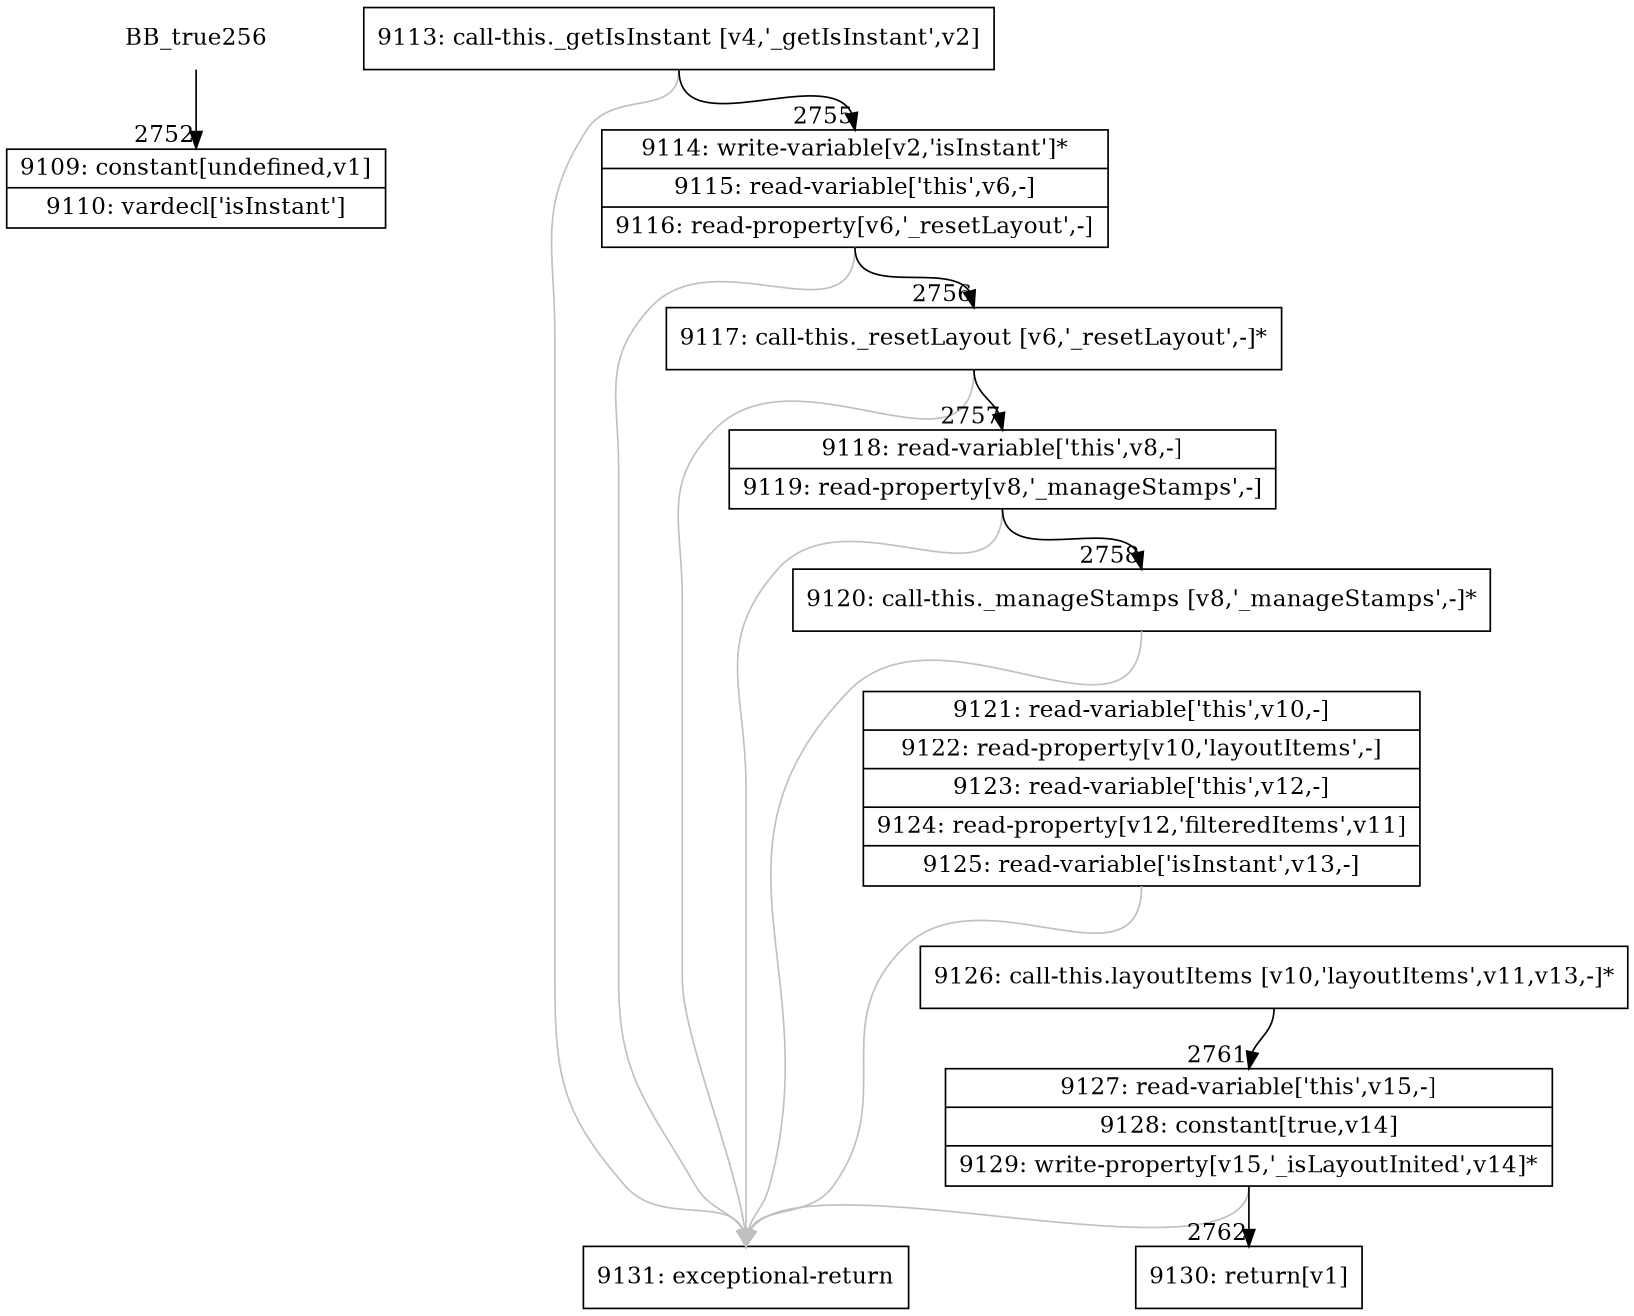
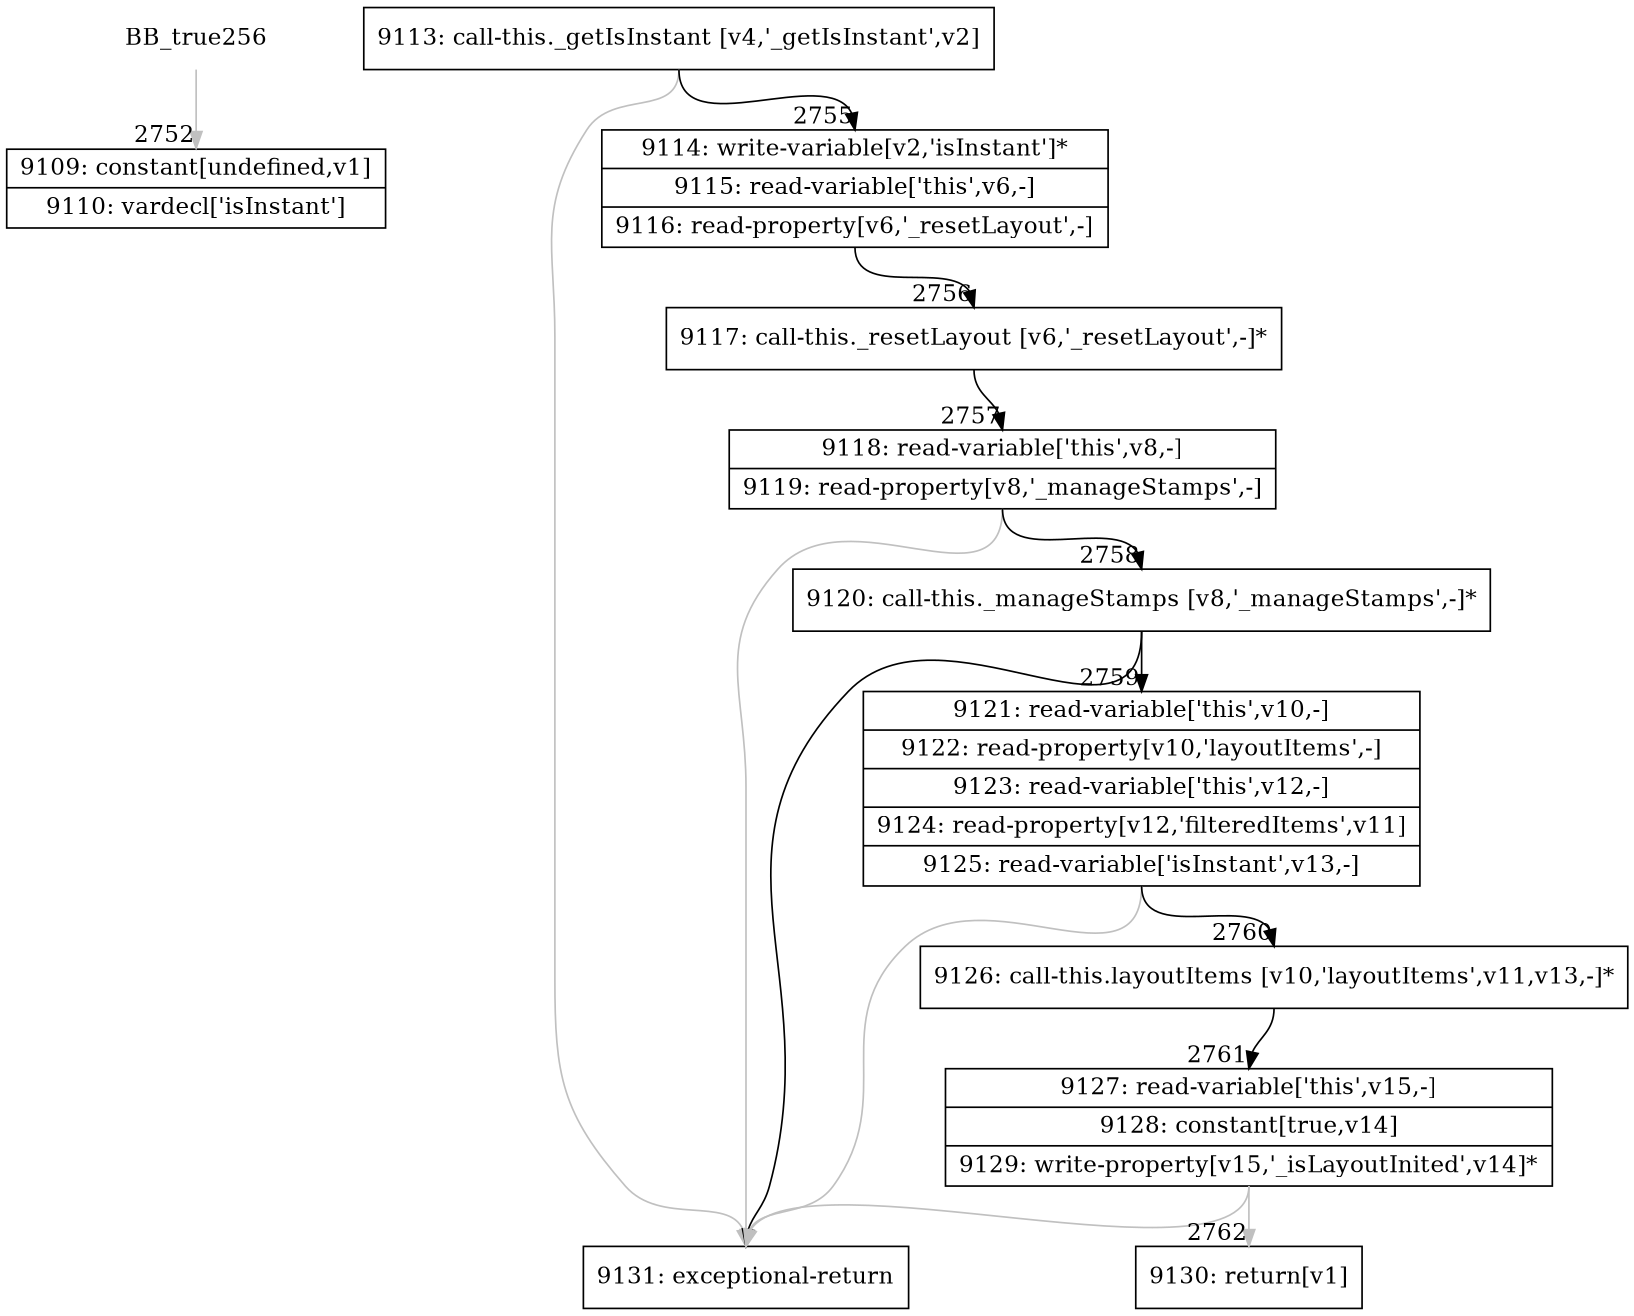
  digraph {
    rankdir=TD
    node [shape=record]
    edge [headport=n tailport=s]
    n1 [label=BB_true256 shape=none]
    n2 [label="{9109: constant[undefined,v1]|9110: vardecl['isInstant']}"]
    n3 [label="{9113: call-this._getIsInstant [v4,'_getIsInstant',v2]}"]
    n4 [label="{9131: exceptional-return}"]
    n5 [label="{9114: write-variable[v2,'isInstant']*|9115: read-variable['this',v6,-]|9116: read-property[v6,'_resetLayout',-]}"]
    n6 [label="{9117: call-this._resetLayout [v6,'_resetLayout',-]*}"]
    n7 [label="{9118: read-variable['this',v8,-]|9119: read-property[v8,'_manageStamps',-]}"]
    n8 [label="{9120: call-this._manageStamps [v8,'_manageStamps',-]*}"]
    n9 [label="{9121: read-variable['this',v10,-]|9122: read-property[v10,'layoutItems',-]|9123: read-variable['this',v12,-]|9124: read-property[v12,'filteredItems',v11]|9125: read-variable['isInstant',v13,-]}"]
    n10 [label="{9126: call-this.layoutItems [v10,'layoutItems',v11,v13,-]*}"]
    n11 [label="{9127: read-variable['this',v15,-]|9128: constant[true,v14]|9129: write-property[v15,'_isLayoutInited',v14]*}"]
    n12 [label="{9130: return[v1]}"]
-   n1 -> n2 [headlabel="    2752"]
+   n1 -> n2 [headlabel="    2752" color=gray]
    n3 -> n4 [color=gray]
    n3 -> n5 [headlabel="      2755"]
-   n5 -> n4 [color=gray]
    n5 -> n6 [headlabel="      2756"]
-   n6 -> n4 [color=gray]
    n6 -> n7 [headlabel="      2757"]
    n7 -> n4 [color=gray]
    n7 -> n8 [headlabel="      2758"]
-   n8 -> n4 [color=gray]
+   n8 -> n4 [color=black]
+   n8 -> n9 [headlabel="      2759"]
    n9 -> n4 [color=gray]
+   n9 -> n10 [headlabel="      2760"]
    n10 -> n11 [headlabel="      2761"]
    n11 -> n4 [color=gray]
-   n11 -> n12 [headlabel="      2762"]
+   n11 -> n12 [headlabel="      2762" color=gray]
  }
